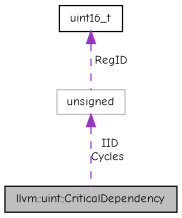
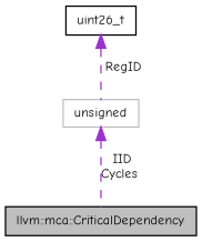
  digraph {
    fontname="Comic Neue"
    node [color=black fontname="Comic Neue" fontsize=10 shape=record]
    edge [color=darkorchid3 dir=back fontname="Comic Neue" fontsize=10 labelfontname=Helvetica labelfontsize=10 style=dashed]
-   n1 [fillcolor=grey75 fontcolor=black height=0.2 label="llvm::uint::CriticalDependency" style=filled width=0.4]
-   n2 [height=0.2 label=uint16_t width=0.4]
+   n1 [fillcolor=grey75 fontcolor=black height=0.2 label="llvm::mca::CriticalDependency" style=filled width=0.4]
+   n2 [height=0.2 label=uint26_t width=0.4]
    n3 [color=grey75 height=0.2 label=unsigned width=0.4]
    n2 -> n3 [label=" RegID"]
    n3 -> n1 [label=" IID\nCycles"]
  }
